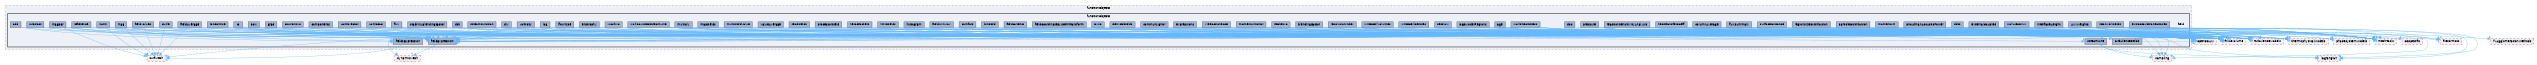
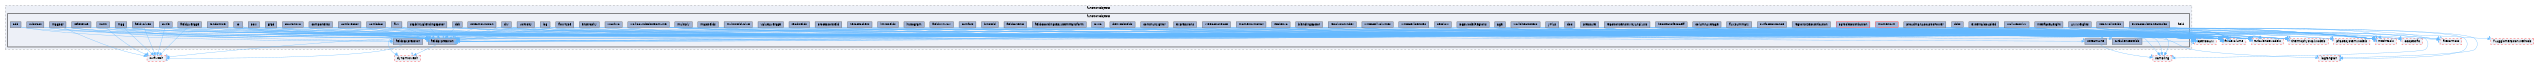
  digraph {
    compound=true
    node [fontname=Helvetica fontsize=10 shape=box color=grey25 fillcolor="#a2b4d6" style=filled]
    edge [color=steelblue1 fontcolor=steelblue1 fontname=Helvetica fontsize=10 headlabel=1 labeldistance=1.5 labelfontname=Helvetica labelfontsize=10]
    n1 [height=0.2 label=field shape=plaintext width=0.4 color="" fillcolor="" style=""]
    n2 [height=0.2 label=add width=0.4]
    n3 [height=0.2 label=age width=0.4]
    n4 [height=0.2 label=AMIWeights width=0.4]
    n5 [height=0.2 label=binField width=0.4]
    n6 [height=0.2 label=blendingFactor width=0.4]
    n7 [height=0.2 label=columnAverage width=0.4]
    n8 [height=0.2 label=comfort width=0.4]
    n9 [height=0.2 label=components width=0.4]
    n10 [height=0.2 label=continuityError width=0.4]
    n11 [height=0.2 label=CourantNo width=0.4]
    n12 [height=0.2 label=Curle width=0.4]
    n13 [height=0.2 label=ddt width=0.4]
    n14 [height=0.2 label=ddt2 width=0.4]
    n15 [height=0.2 label=derivedFields width=0.4]
    n16 [height=0.2 label=DESModelRegions width=0.4]
    n17 [height=0.2 label=div width=0.4]
    n18 [height=0.2 label=DMD width=0.4]
    n19 [height=0.2 label=doc width=0.4]
    n20 [height=0.2 label=enstrophy width=0.4]
    n21 [height=0.2 label=expressions width=0.4]
    n22 [height=0.2 label=externalCoupled width=0.4]
    n23 [height=0.2 label=extractEulerianParticles width=0.4]
    n24 [height=0.2 label=fieldAverage width=0.4]
    n25 [height=0.2 label=fieldCoordinateSystemTransform width=0.4]
    n26 [height=0.2 label=fieldExpression width=0.4]
    n27 [height=0.2 label=fieldExtents width=0.4]
    n28 [height=0.2 label=fieldMinMax width=0.4]
    n29 [height=0.2 label=fieldsExpression width=0.4]
    n30 [height=0.2 label=fieldValues width=0.4]
    n31 [height=0.2 label=flowType width=0.4]
    n32 [height=0.2 label=flux width=0.4]
    n33 [height=0.2 label=fluxSummary width=0.4]
    n34 [height=0.2 label=grad width=0.4]
    n35 [height=0.2 label=heatTransferCoeff width=0.4]
    n36 [height=0.2 label=histogram width=0.4]
    n37 [height=0.2 label=interfaceHeight width=0.4]
    n38 [height=0.2 label=Lambda5 width=0.4]
    n39 [height=0.2 label=LambVector width=0.4]
    n40 [height=0.2 label=limitFields width=0.4]
    n41 [height=0.2 label=log width=0.4]
    n42 [height=0.2 label=MachNo width=0.4]
    n43 [height=0.2 label=mag width=0.4]
    n44 [height=0.2 label=magSqr width=0.4]
    n45 [height=0.2 label=mapFields width=0.4]
-   n46 [height=0.2 label=momentum width=0.4]
+   n46 [color=red height=0.2 label=momentum width=0.4]
    n47 [height=0.2 label=momentumError width=0.4]
    n48 [height=0.2 label=multiFieldValue width=0.4]
    n49 [height=0.2 label=multiply width=0.4]
    n50 [height=0.2 label=nearWallFields width=0.4]
    n51 [height=0.2 label=norm width=0.4]
-   n52 [height=0.2 label=particleDistribution width=0.4]
+   n52 [color=red height=0.2 label=particleDistribution width=0.4]
    n53 [height=0.2 label=PecletNo width=0.4]
    n54 [height=0.2 label=pow width=0.4]
    n55 [height=0.2 label=pressure width=0.4]
    n56 [height=0.2 label=processorField width=0.4]
    n57 [height=0.2 label=proudmanAcousticPower width=0.4]
    n58 [height=0.2 label=Q width=0.4]
    n59 [height=0.2 label=randomise width=0.4]
    n60 [height=0.2 label=reactionSensitivityAnalysis width=0.4]
    n61 [height=0.2 label=readFields width=0.4]
    n62 [height=0.2 label=reference width=0.4]
    n63 [height=0.2 label=regionSizeDistribution width=0.4]
    n64 [height=0.2 label=resolutionIndex width=0.4]
    n65 [height=0.2 label=setFlow width=0.4]
    n66 [height=0.2 label=stabilityBlendingFactor width=0.4]
    n67 [height=0.2 label=streamFunction width=0.4]
    n68 [height=0.2 label=streamLine width=0.4]
    n69 [height=0.2 label=subtract width=0.4]
    n70 [height=0.2 label=surfaceDistance width=0.4]
    n71 [height=0.2 label=turbulenceFields width=0.4]
    n72 [height=0.2 label=valueAverage width=0.4]
    n73 [height=0.2 label=vorticity width=0.4]
    n74 [height=0.2 label=wallBoundedStreamLine width=0.4]
    n75 [height=0.2 label=wallHeatFlux width=0.4]
    n76 [height=0.2 label=wallShearStress width=0.4]
    n77 [height=0.2 label=writeCellCentres width=0.4]
    n78 [height=0.2 label=writeCellVolumes width=0.4]
    n79 [height=0.2 label=XiReactionRate width=0.4]
+   n80 [height=0.2 label=yPlus width=0.4]
    n81 [height=0.2 label=zeroGradient width=0.4]
    n82 [color=red fillcolor="#edf0f7" height=0.2 label=OpenFOAM style="filled,dashed" width=0.4]
    n83 [color=red fillcolor="#edf0f7" height=0.2 label=TurbulenceModels style="filled,dashed" width=0.4]
    n84 [color=red fillcolor="#edf0f7" height=0.2 label=finiteVolume style="filled,dashed" width=0.4]
    n85 [color=red fillcolor="#edf0f7" height=0.2 label=meshTools style="filled,dashed" width=0.4]
    n86 [color=red fillcolor="#edf0f7" height=0.2 label=fileFormats style="filled,dashed" width=0.4]
    n87 [color=red fillcolor="#edf0f7" height=0.2 label=surfMesh style="filled,dashed" width=0.4]
    n88 [color=red fillcolor="#edf0f7" height=0.2 label=OSspecific style="filled,dashed" width=0.4]
    n89 [color=red fillcolor="#edf0f7" height=0.2 label=fvAgglomerationMethods style="filled,dashed" width=0.4]
    n90 [color=red fillcolor="#edf0f7" height=0.2 label=lagrangian style="filled,dashed" width=0.4]
    n91 [color=red fillcolor="#edf0f7" height=0.2 label=dynamicMesh style="filled,dashed" width=0.4]
    n92 [color=red fillcolor="#edf0f7" height=0.2 label=sampling style="filled,dashed" width=0.4]
    n93 [color=red fillcolor="#edf0f7" height=0.2 label=thermophysicalModels style="filled,dashed" width=0.4]
    n94 [color=red fillcolor="#edf0f7" height=0.2 label=phaseSystemModels style="filled,dashed" width=0.4]
    subgraph cluster_1 {
      bgcolor="#edf0f7"
      fontname=Helvetica
      fontsize=10
      label=functionObjects
      pencolor=grey50
      style="filled,dashed"
      subgraph cluster_2 {
        bgcolor="#edf0f7"
        fontname=Helvetica
        fontsize=10
        label=functionObjects
        pencolor=grey25
        style="filled,bold"
        n1
        n2
        n3
        n4
        n5
        n6
        n7
        n8
        n9
        n10
        n11
        n12
        n13
        n14
        n15
        n16
        n17
        n18
        n19
        n20
        n21
        n22
        n23
        n24
        n25
        n26
        n27
        n28
        n29
        n30
        n31
        n32
        n33
        n34
        n35
        n36
        n37
        n38
        n39
        n40
        n41
        n42
        n43
        n44
        n45
        n46
        n47
        n48
        n49
        n50
        n51
        n52
        n53
        n54
        n55
        n56
        n57
        n58
        n59
        n60
        n61
        n62
        n63
        n64
        n65
        n66
        n67
        n68
        n69
        n70
        n71
        n72
        n73
        n74
        n75
        n76
        n77
        n78
        n79
+       n80
        n81
      }
    }
    n2 -> n29
    n2 -> n82
    n3 -> n82
    n3 -> n83 [headlabel=3]
    n3 -> n84 [headlabel=8]
    n4 -> n82 [headlabel=3]
    n4 -> n84 [headlabel=2]
-   n4 -> n85 [headlabel=2]
+   n4 -> n88 [headlabel=2]
    n4 -> n86
    n5 -> n82 [headlabel=13]
    n5 -> n84 [headlabel=4]
    n6 -> n26
    n6 -> n82 [headlabel=2]
    n6 -> n83
    n6 -> n84 [headlabel=6]
    n7 -> n82 [headlabel=3]
    n7 -> n84 [headlabel=5]
    n7 -> n85 [headlabel=2]
    n8 -> n82
    n8 -> n84 [headlabel=3]
    n9 -> n26
    n9 -> n82
    n9 -> n84 [headlabel=2]
    n10 -> n82 [headlabel=3]
    n10 -> n84 [headlabel=3]
    n11 -> n26
    n11 -> n82
    n11 -> n84 [headlabel=4]
    n12 -> n82 [headlabel=4]
    n12 -> n84 [headlabel=2]
    n12 -> n87 [headlabel=2]
    n13 -> n26
    n13 -> n82
    n13 -> n84
    n14 -> n82 [headlabel=10]
    n14 -> n84 [headlabel=5]
    n14 -> n88
    n15 -> n82 [headlabel=5]
    n15 -> n84 [headlabel=2]
    n16 -> n82 [headlabel=3]
    n16 -> n83 [headlabel=2]
    n16 -> n84 [headlabel=3]
    n17 -> n26
    n17 -> n82
    n17 -> n84 [headlabel=3]
    n18 -> n82 [headlabel=12]
    n18 -> n84 [headlabel=7]
    n20 -> n26
    n20 -> n82
    n20 -> n84
    n21 -> n82 [headlabel=5]
    n21 -> n84 [headlabel=6]
    n22 -> n82 [headlabel=22]
    n22 -> n83
    n22 -> n84 [headlabel=10]
    n22 -> n85
    n23 -> n82 [headlabel=13]
    n23 -> n84 [headlabel=5]
    n23 -> n85
    n23 -> n89
    n23 -> n90 [headlabel=2]
    n24 -> n82 [headlabel=10]
    n24 -> n84 [headlabel=4]
    n24 -> n87
    n25 -> n82
    n25 -> n84 [headlabel=2]
    n26 -> n82
    n26 -> n84 [headlabel=2]
    n26 -> n91
    n27 -> n82 [headlabel=4]
    n27 -> n84 [headlabel=3]
    n28 -> n82 [headlabel=6]
    n28 -> n84 [headlabel=3]
    n29 -> n82
    n29 -> n84 [headlabel=4]
    n29 -> n87
    n30 -> n82 [headlabel=14]
    n30 -> n84 [headlabel=13]
    n30 -> n87 [headlabel=4]
    n30 -> n92 [headlabel=3]
    n31 -> n26
    n31 -> n82
    n31 -> n84
    n32 -> n26
    n32 -> n82 [headlabel=2]
    n32 -> n84 [headlabel=3]
    n33 -> n82 [headlabel=8]
    n33 -> n84 [headlabel=2]
    n33 -> n85 [headlabel=3]
    n33 -> n86
    n33 -> n87
    n34 -> n26
    n34 -> n82
    n34 -> n84
    n35 -> n26 [headlabel=3]
    n35 -> n82 [headlabel=7]
    n35 -> n83 [headlabel=4]
    n35 -> n84 [headlabel=3]
    n35 -> n93 [headlabel=2]
    n35 -> n94 [headlabel=2]
    n36 -> n82 [headlabel=7]
    n36 -> n84 [headlabel=4]
    n37 -> n82 [headlabel=6]
    n37 -> n84 [headlabel=4]
    n37 -> n85
    n37 -> n92
    n38 -> n26
    n38 -> n82
    n38 -> n84
    n39 -> n26
    n39 -> n82
    n39 -> n84 [headlabel=2]
    n40 -> n82 [headlabel=3]
    n40 -> n84 [headlabel=3]
    n41 -> n26
    n41 -> n82
    n41 -> n84
    n42 -> n26
    n42 -> n82
    n42 -> n93
    n43 -> n26
    n43 -> n82
    n43 -> n84 [headlabel=2]
    n43 -> n87
    n44 -> n26
    n44 -> n82
    n44 -> n84 [headlabel=2]
    n44 -> n87
    n45 -> n82 [headlabel=3]
    n45 -> n84 [headlabel=3]
    n45 -> n92 [headlabel=2]
    n46 -> n82 [headlabel=5]
    n46 -> n84 [headlabel=5]
    n46 -> n85
    n47 -> n82
    n47 -> n83 [headlabel=3]
    n47 -> n84 [headlabel=5]
    n47 -> n91
    n48 -> n82 [headlabel=5]
    n49 -> n82
    n50 -> n82 [headlabel=4]
    n50 -> n84 [headlabel=3]
    n50 -> n85
    n50 -> n86
    n50 -> n90 [headlabel=2]
    n51 -> n26
    n51 -> n82 [headlabel=2]
    n51 -> n84 [headlabel=2]
    n51 -> n87
    n52 -> n82 [headlabel=7]
    n52 -> n84 [headlabel=2]
    n52 -> n85
    n53 -> n26
    n53 -> n82
    n53 -> n83
    n53 -> n84
    n54 -> n26
    n54 -> n82
    n54 -> n84
    n55 -> n26
    n55 -> n82 [headlabel=4]
    n55 -> n84 [headlabel=2]
    n55 -> n93
    n56 -> n82
    n56 -> n84 [headlabel=2]
    n57 -> n82
    n57 -> n83
    n57 -> n84 [headlabel=3]
    n57 -> n93
    n58 -> n26
    n58 -> n82
    n58 -> n84
    n59 -> n26
    n59 -> n82 [headlabel=2]
    n59 -> n84 [headlabel=2]
    n60 -> n82 [headlabel=4]
    n60 -> n84 [headlabel=2]
    n60 -> n93 [headlabel=5]
    n61 -> n82 [headlabel=2]
    n61 -> n84 [headlabel=5]
    n62 -> n26
    n62 -> n82 [headlabel=3]
    n63 -> n82 [headlabel=6]
    n63 -> n84 [headlabel=4]
    n63 -> n85 [headlabel=2]
    n64 -> n71
    n64 -> n82 [headlabel=5]
    n64 -> n83 [headlabel=3]
    n64 -> n84 [headlabel=6]
    n65 -> n82 [headlabel=4]
    n65 -> n84 [headlabel=6]
    n66 -> n26
    n66 -> n82 [headlabel=2]
    n66 -> n84 [headlabel=3]
    n67 -> n26
    n67 -> n82 [headlabel=7]
    n67 -> n84 [headlabel=2]
    n68 -> n82 [headlabel=15]
    n68 -> n84 [headlabel=5]
    n68 -> n85 [headlabel=2]
-   n68 -> n90 [headlabel=2]
    n68 -> n92 [headlabel=2]
    n69 -> n29
    n69 -> n82
    n70 -> n82
    n70 -> n84 [headlabel=2]
    n70 -> n85
    n71 -> n82 [headlabel=4]
    n71 -> n83 [headlabel=3]
    n71 -> n84 [headlabel=3]
    n72 -> n82 [headlabel=4]
    n73 -> n26
    n73 -> n82
    n73 -> n84
    n74 -> n68
    n74 -> n82 [headlabel=7]
    n74 -> n84
    n74 -> n85
    n74 -> n90 [headlabel=2]
    n74 -> n92
    n75 -> n82 [headlabel=4]
    n75 -> n83
    n75 -> n84 [headlabel=3]
    n75 -> n93
    n75 -> n94
    n76 -> n82 [headlabel=4]
    n76 -> n83 [headlabel=2]
    n76 -> n84 [headlabel=4]
    n77 -> n82
    n77 -> n84 [headlabel=2]
    n78 -> n82
    n78 -> n84 [headlabel=2]
    n79 -> n82
    n79 -> n84 [headlabel=3]
+   n80 -> n82 [headlabel=2]
+   n80 -> n83 [headlabel=2]
+   n80 -> n84 [headlabel=4]
    n81 -> n82 [headlabel=8]
    n81 -> n84 [headlabel=4]
  }
